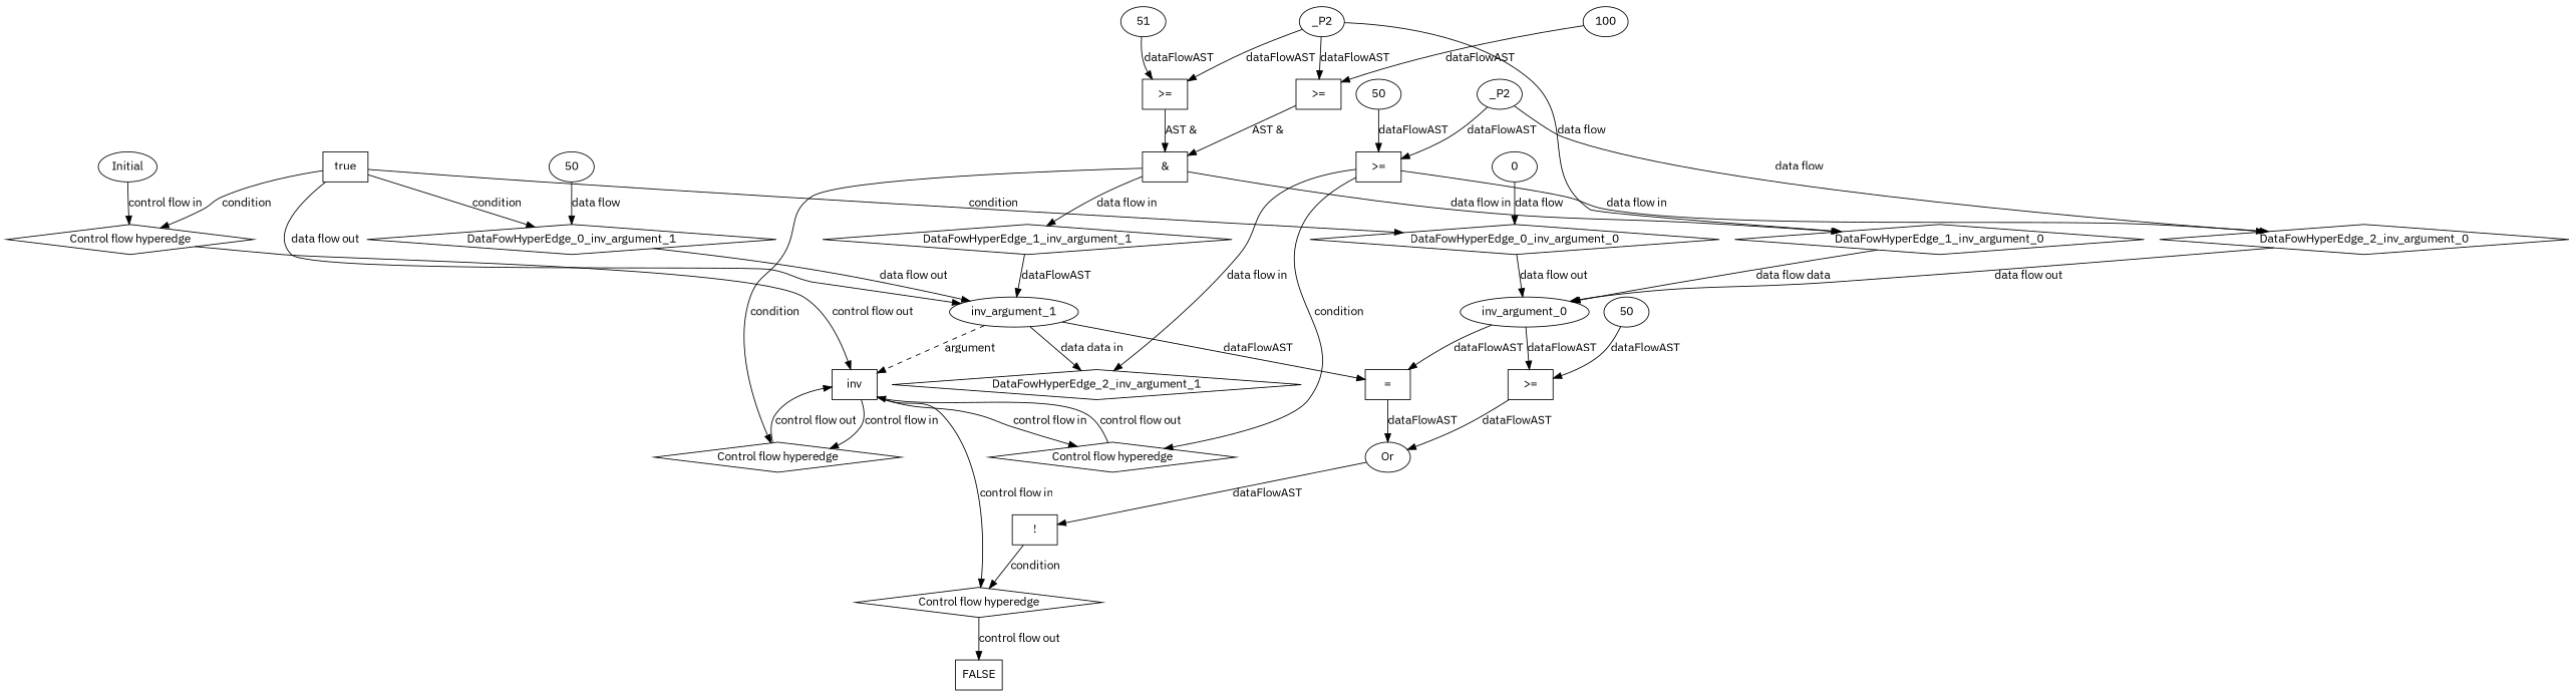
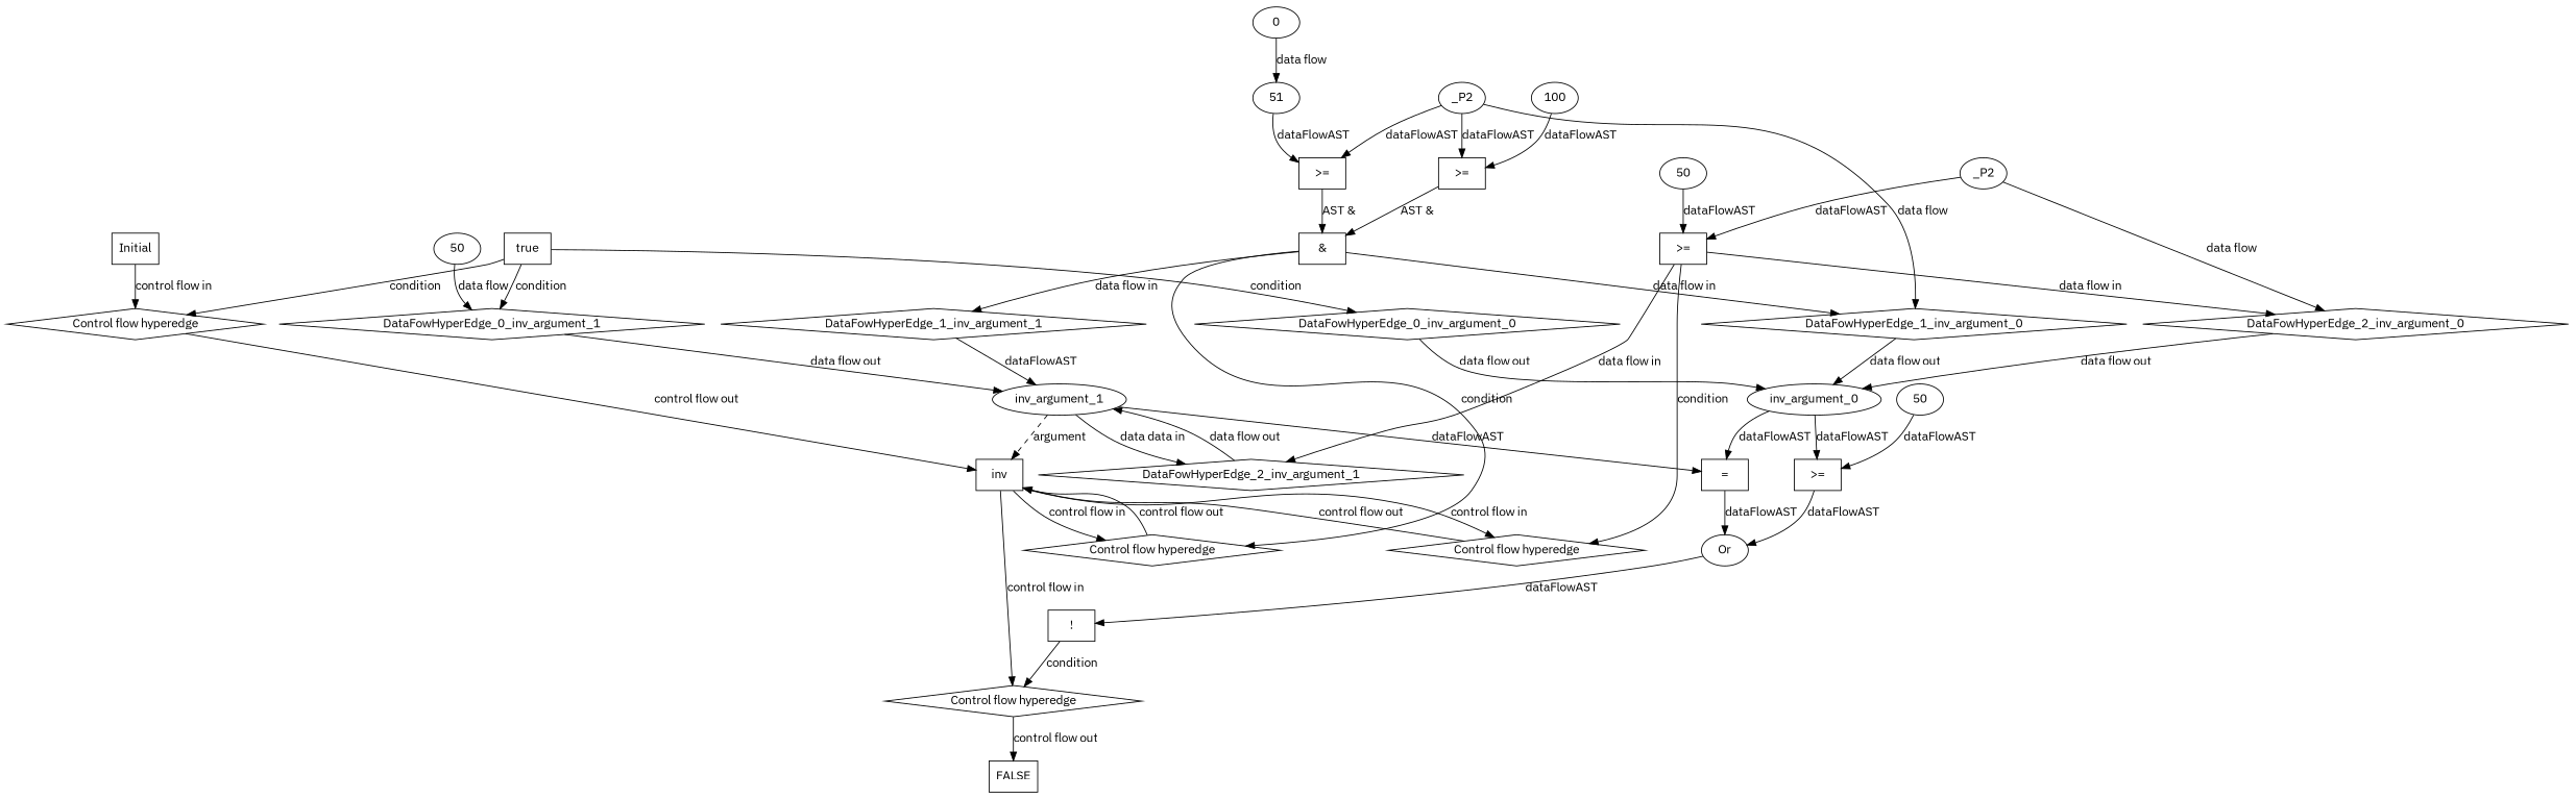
  digraph {
    fontname="IBM Plex Sans"
    node [fontname="IBM Plex Sans" shape=rect]
    edge [fontname="IBM Plex Sans"]
    n1 [label=inv nodeName=inv]
    n2 [label="Control flow hyperedge" nodeName=ControlFowHyperEdge_1 shape=diamond]
    n3 [label="Control flow hyperedge" nodeName=ControlFowHyperEdge_2 shape=diamond]
    n4 [label="Control flow hyperedge" nodeName=ControlFowHyperEdge_3 shape=diamond]
    n5 [label=FALSE nodeName=FALSE]
-   n6 [label=Initial nodeName=Initial shape=ellipse]
+   n6 [label=Initial nodeName=Initial]
    n7 [label="Control flow hyperedge" nodeName=ControlFowHyperEdge_0 shape=diamond]
    n8 [label=inv_argument_0 nodeName=argument0 shape=oval]
    n9 [label="=" nodeName=xxxFALSE___inv_3xxxguard_0_node_2]
    n10 [label=">=" nodeName=xxxFALSE___inv_3xxxguard_0_node_5]
    n11 [label=Or nodeName=xxxFALSE___inv_3xxxguard_0_node_1 shape=""]
    n12 [label=inv_argument_1 nodeName=argument1 shape=oval]
    n13 [label=DataFowHyperEdge_2_inv_argument_1 nodeName=DataFowHyperEdge_2_inv_argument_1 shape=diamond]
    n14 [label=true nodeName=true_0]
    n15 [label=DataFowHyperEdge_0_inv_argument_0 nodeName=DataFowHyperEdge_0_inv_argument_0 shape=diamond]
    n16 [label=DataFowHyperEdge_0_inv_argument_1 nodeName=DataFowHyperEdge_0_inv_argument_1 shape=diamond]
    n17 [label=0 nodeName=xxxinv___Initial_0xxxdataFlow_0_node_0 shape=""]
    n18 [label=50 nodeName=xxxinv___Initial_0xxxdataFlow1_node_0 shape=""]
    n19 [label="&" nodeName=xxxinv___inv_1xxx_and]
    n20 [label=DataFowHyperEdge_1_inv_argument_0 nodeName=DataFowHyperEdge_1_inv_argument_0 shape=diamond]
    n21 [label=DataFowHyperEdge_1_inv_argument_1 nodeName=DataFowHyperEdge_1_inv_argument_1 shape=diamond]
    n22 [label=">=" nodeName=xxxinv___inv_1xxxguard_0_node_0]
    n23 [label=100 nodeName=xxxinv___inv_1xxxguard_0_node_1 shape=""]
    n24 [label=_P2 nodeName=xxxinv___inv_1xxxdataFlow_0_node_0 shape=""]
    n25 [label=">=" nodeName=xxxinv___inv_1xxxguard1_node_0]
    n26 [label=51 nodeName=xxxinv___inv_1xxxguard1_node_2 shape=""]
    n27 [label=">=" nodeName=xxxinv___inv_2xxxguard_0_node_0]
    n28 [label=DataFowHyperEdge_2_inv_argument_0 nodeName=DataFowHyperEdge_2_inv_argument_0 shape=diamond]
    n29 [label=50 nodeName=xxxinv___inv_2xxxguard_0_node_1 shape=""]
    n30 [label=_P2 nodeName=xxxinv___inv_2xxxdataFlow_0_node_0 shape=""]
    n31 [label="!" nodeName=xxxFALSE___inv_3xxxguard_0_node_0]
    n32 [label=50 nodeName=xxxFALSE___inv_3xxxguard_0_node_6 shape=""]
    n1 -> n2 [label="control flow in"]
    n1 -> n3 [label="control flow in"]
    n1 -> n4 [label="control flow in"]
    n2 -> n1 [label="control flow out"]
    n3 -> n1 [label="control flow out"]
    n4 -> n5 [label="control flow out"]
    n6 -> n7 [label="control flow in"]
    n7 -> n1 [label="control flow out"]
    n8 -> n9 [label=dataFlowAST]
    n8 -> n10 [label=dataFlowAST]
    n9 -> n11 [label=dataFlowAST]
    n10 -> n11 [label=dataFlowAST]
    n11 -> n31 [label=dataFlowAST]
    n12 -> n1 [label=argument style=dashed]
    n12 -> n9 [label=dataFlowAST]
    n12 -> n13 [label="data data in"]
-   n14 -> n12 [label="data flow out"]
+   n13 -> n12 [label="data flow out"]
    n14 -> n7 [label=condition]
    n14 -> n15 [label=condition]
    n14 -> n16 [label=condition]
    n15 -> n8 [label="data flow out"]
    n16 -> n12 [label="data flow out"]
-   n17 -> n15 [label="data flow"]
+   n17 -> n26 [label="data flow"]
    n18 -> n16 [label="data flow"]
    n19 -> n2 [label=condition]
    n19 -> n20 [label="data flow in"]
    n19 -> n21 [label="data flow in"]
-   n20 -> n8 [label="data flow data"]
+   n20 -> n8 [label="data flow out"]
    n21 -> n12 [label=dataFlowAST]
    n22 -> n19 [label="AST &"]
    n23 -> n22 [label=dataFlowAST]
    n24 -> n20 [label="data flow"]
    n24 -> n22 [label=dataFlowAST]
    n24 -> n25 [label=dataFlowAST]
    n25 -> n19 [label="AST &"]
    n26 -> n25 [label=dataFlowAST]
    n27 -> n3 [label=condition]
    n27 -> n13 [label="data flow in"]
    n27 -> n28 [label="data flow in"]
    n28 -> n8 [label="data flow out"]
    n29 -> n27 [label=dataFlowAST]
    n30 -> n27 [label=dataFlowAST]
    n30 -> n28 [label="data flow"]
    n31 -> n4 [label=condition]
    n32 -> n10 [label=dataFlowAST]
  }
